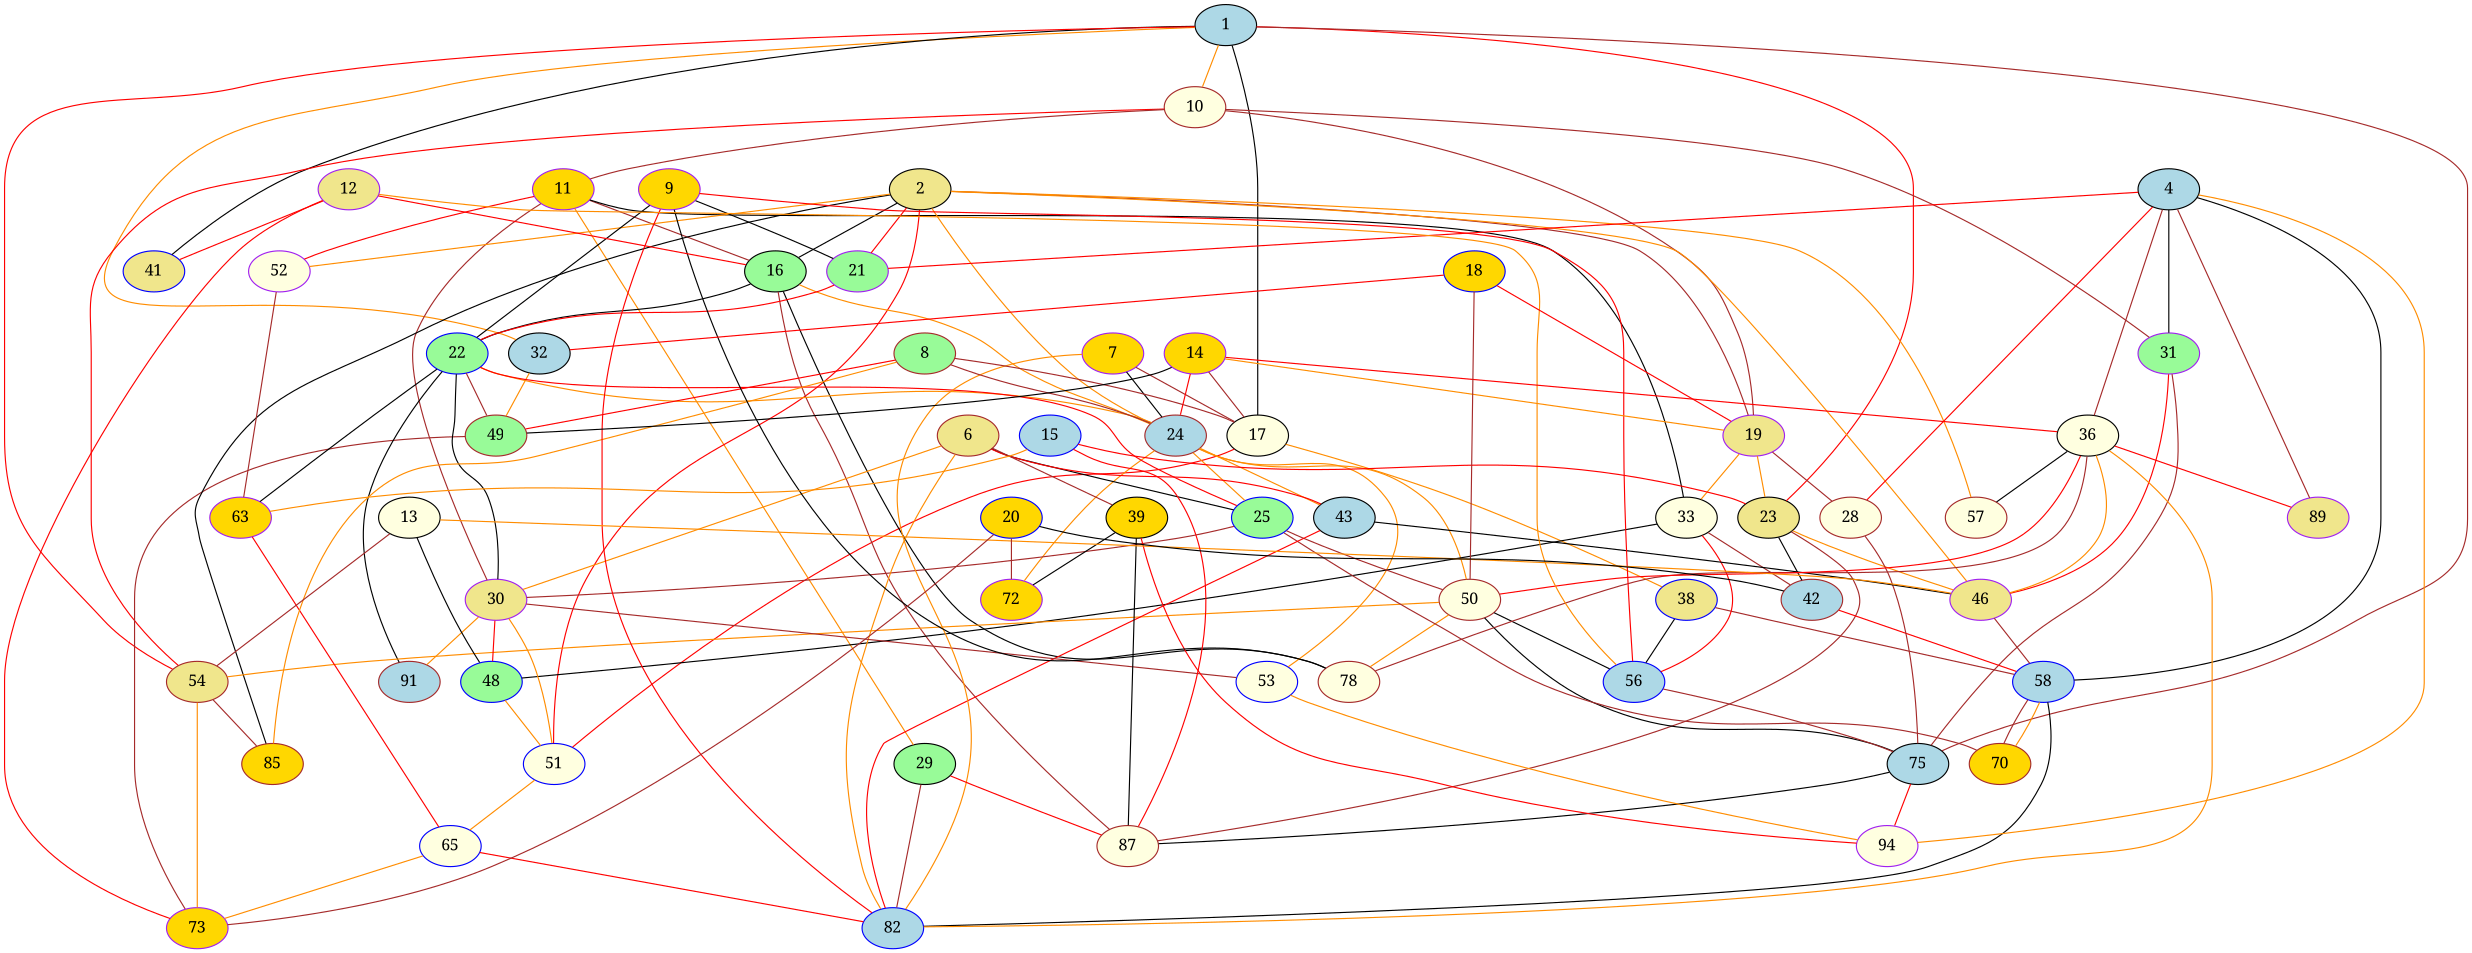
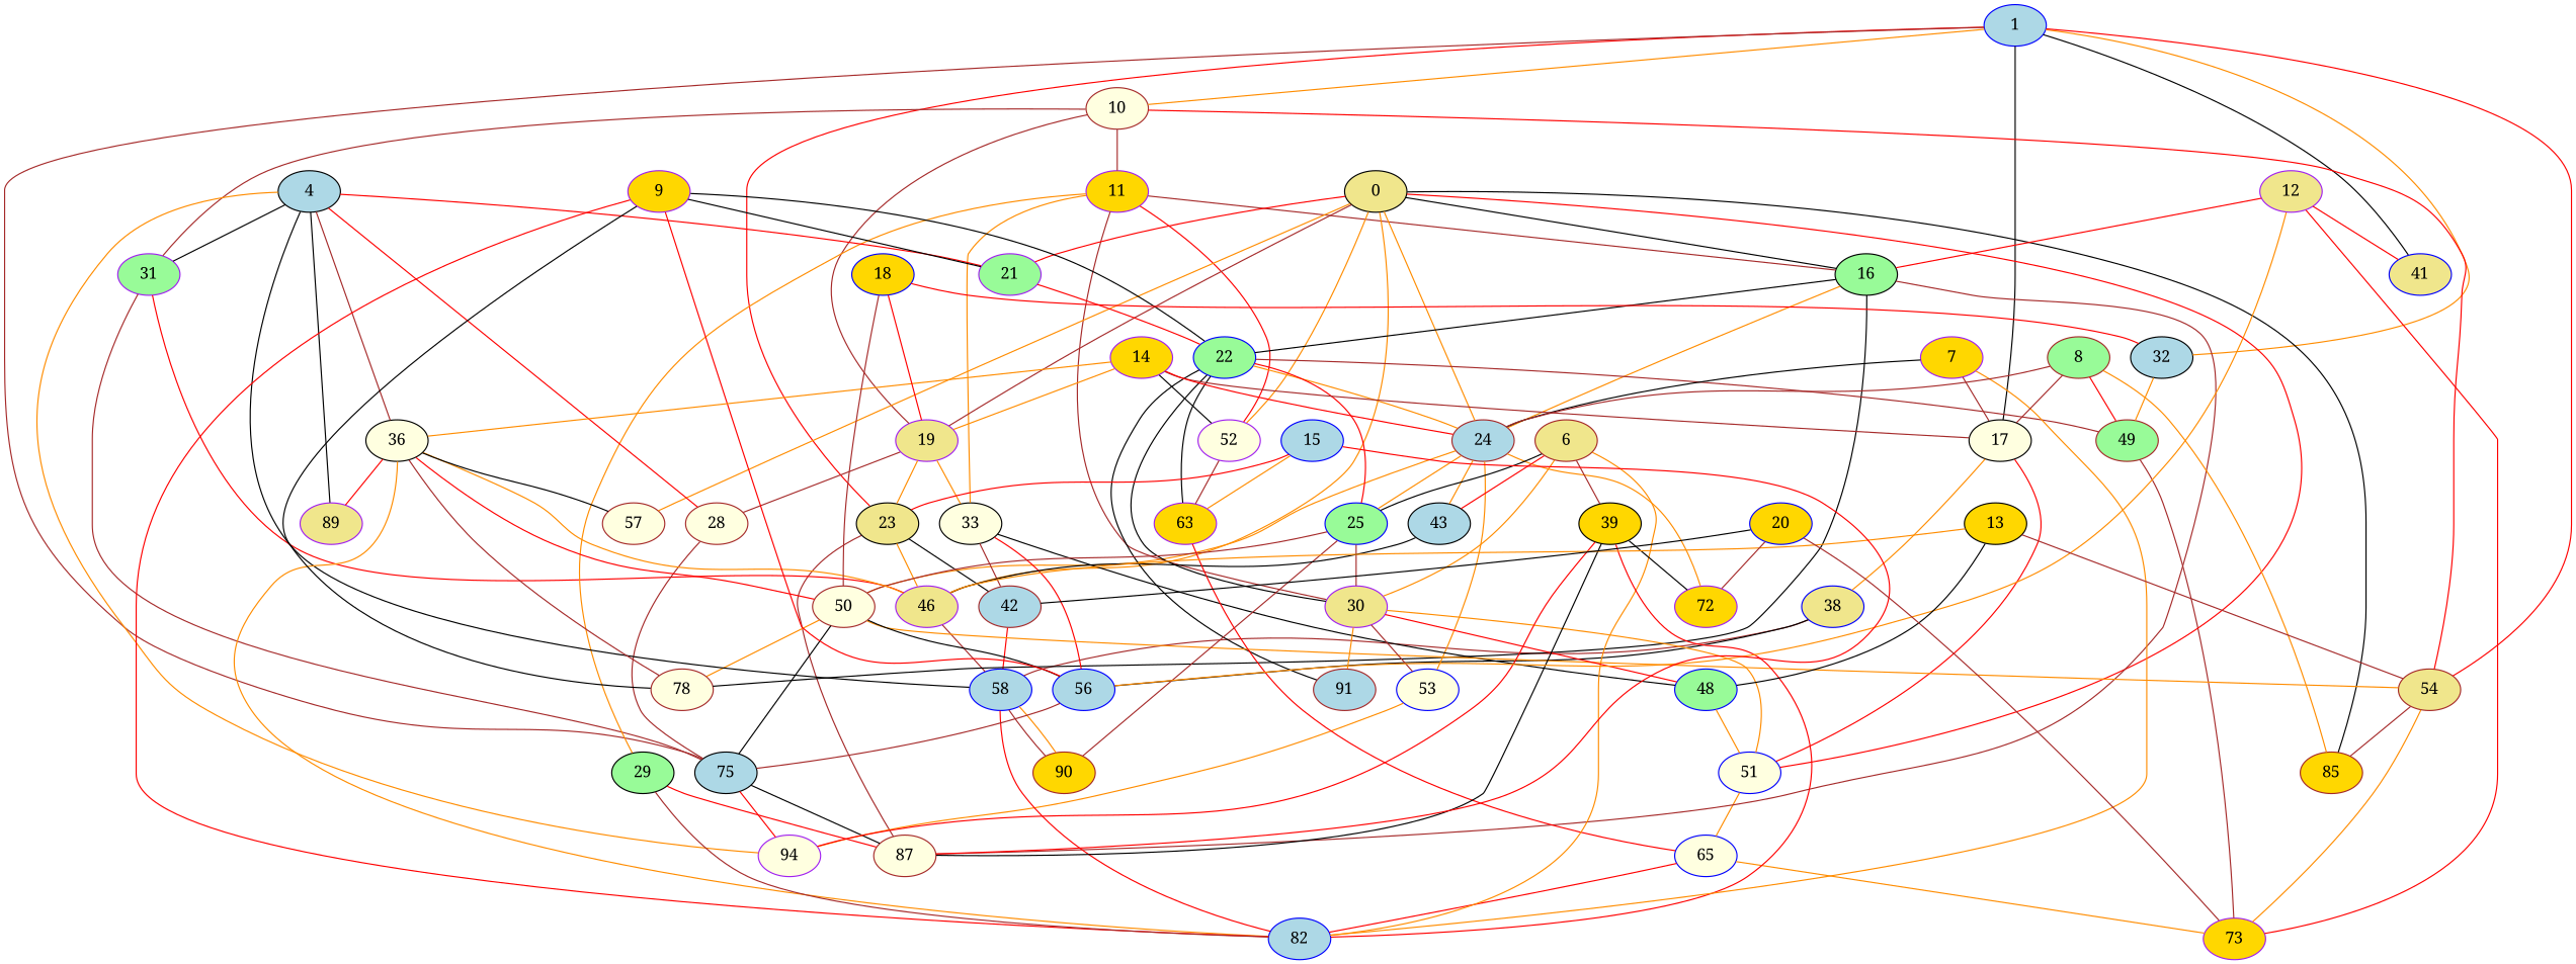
  graph {
    fontname="Noto Serif"
    node [color=purple fillcolor=lightyellow fontname="Noto Serif" style=filled]
    edge [color=darkorange fontname="Noto Serif"]
-   1 [color=black fillcolor=lightblue super="+26"]
+   1 [color=blue fillcolor=lightblue super="+26"]
    10 [color=brown super="+86"]
    17 [color=black super="+47"]
    23 [color=black fillcolor=khaki super="+68"]
    32 [color=black fillcolor=lightblue super="+59"]
    41 [color=blue fillcolor=khaki]
    54 [color=brown fillcolor=khaki]
    75 [color=black fillcolor=lightblue super="+92"]
    19 [fillcolor=khaki super="+93"]
    31 [fillcolor=palegreen super="+35"]
    11 [fillcolor=gold super="+70"]
    51 [color=blue super="+62"]
    38 [color=blue fillcolor=khaki]
    46 [fillcolor=khaki super="+64"]
    87 [color=brown]
    42 [color=brown fillcolor=lightblue]
    49 [color=brown fillcolor=palegreen]
    85 [color=brown fillcolor=gold]
    73 [fillcolor=gold super="+76"]
    94
-   2 [color=black fillcolor=khaki super="+67"]
+   2 [color=black fillcolor=khaki super="+67" label=0]
    16 [color=black fillcolor=palegreen super="+37"]
    21 [fillcolor=palegreen super="+84"]
    24 [color=brown fillcolor=lightblue super="+44"]
    52 [super="+69"]
    57 [color=brown]
    22 [color=blue fillcolor=palegreen super="+77"]
    78 [color=brown]
    28 [color=brown]
    33 [color=black super="+40"]
    50 [color=brown super="+60"]
    25 [color=blue fillcolor=palegreen super="+61"]
    43 [color=black fillcolor=lightblue super="+74"]
    72 [fillcolor=gold]
    53 [color=blue]
    58 [color=blue fillcolor=lightblue super="+88"]
    65 [color=blue]
    63 [fillcolor=gold super="+66"]
    56 [color=blue fillcolor=lightblue super="+81"]
    4 [color=black fillcolor=lightblue super="+5"]
    36 [color=black super="+45"]
    89 [fillcolor=khaki]
    82 [color=blue fillcolor=lightblue super="+83"]
-   90 [color=brown fillcolor=gold label=70]
+   90 [color=brown fillcolor=gold]
    6 [color=brown fillcolor=khaki super="+55"]
    30 [fillcolor=khaki super="+71"]
    39 [color=black fillcolor=gold super="+80"]
    48 [color=blue fillcolor=palegreen]
    91 [color=brown fillcolor=lightblue]
    7 [fillcolor=gold]
    8 [color=brown fillcolor=palegreen super="+79"]
    9 [fillcolor=gold super="+27"]
    29 [color=black fillcolor=palegreen]
    12 [fillcolor=khaki]
-   13 [color=black]
+   13 [color=black fillcolor=gold]
    14 [fillcolor=gold super="+34"]
    15 [color=blue fillcolor=lightblue]
    18 [color=blue fillcolor=gold]
    20 [color=blue fillcolor=gold]
    1 -- 10
    1 -- 17 [color=black weight=2]
    1 -- 23 [color=red]
    1 -- 32
    1 -- 41 [color=black]
    1 -- 54 [color=red]
    1 -- 75 [color=brown]
    10 -- 54 [color=red]
    10 -- 19 [color=brown]
    10 -- 31 [color=brown]
    10 -- 11 [color=brown]
    17 -- 51 [color=red]
    17 -- 38
    23 -- 46
    23 -- 87 [color=brown]
    23 -- 42 [color=black]
    32 -- 49
    54 -- 85 [color=brown]
    54 -- 73
    75 -- 87 [color=black]
    75 -- 94 [color=red]
    19 -- 23
    19 -- 28 [color=brown]
    19 -- 33
    31 -- 75 [color=brown]
    31 -- 46 [color=red]
    11 -- 16 [color=brown]
    11 -- 52 [color=red]
-   11 -- 33 [color=black]
+   11 -- 33
    11 -- 30 [color=brown]
    11 -- 29
    51 -- 65
    38 -- 58 [color=brown]
    38 -- 56 [color=black]
    46 -- 58 [color=brown]
    42 -- 58 [color=red]
    49 -- 73 [color=brown]
    2 -- 19 [color=brown]
    2 -- 51 [color=red]
    2 -- 46
    2 -- 85 [color=black]
    2 -- 16 [color=black]
    2 -- 21 [color=red]
    2 -- 24
    2 -- 52
    2 -- 57
    16 -- 87 [color=brown]
    16 -- 24
    16 -- 22 [color=black]
    16 -- 78 [color=black weight=2]
    21 -- 22 [color=red]
    24 -- 50
    24 -- 25
    24 -- 43
    24 -- 72
    24 -- 53
    52 -- 63 [color=brown]
    22 -- 49 [color=brown]
    22 -- 24
    22 -- 25 [color=red]
    22 -- 63 [color=black]
    22 -- 30 [color=black]
    22 -- 91 [color=black]
    28 -- 75 [color=brown]
    33 -- 42 [color=brown]
    33 -- 56 [color=red]
    33 -- 48 [color=black]
    50 -- 54
    50 -- 75 [color=black]
    50 -- 78
    50 -- 56 [color=black]
    25 -- 50 [color=brown]
    25 -- 90 [color=brown]
    25 -- 30 [color=brown]
    43 -- 46 [color=black]
-   43 -- 82 [color=red]
+   39 -- 82 [color=red]
    53 -- 94
-   58 -- 82 [color=black]
+   58 -- 82 [color=red]
    58 -- 90 [color=brown]
    58 -- 90
    65 -- 73
    65 -- 82 [color=red]
    63 -- 65 [color=red]
    56 -- 75 [color=brown]
    4 -- 31 [color=black]
    4 -- 94
    4 -- 21 [color=red]
    4 -- 28 [color=red]
    4 -- 58 [color=black]
    4 -- 36 [color=brown]
-   4 -- 89 [color=brown]
+   4 -- 89 [color=black]
    36 -- 46
    36 -- 57 [color=black]
    36 -- 78 [color=brown]
    36 -- 50 [color=red]
    36 -- 89 [color=red]
    36 -- 82
    6 -- 25 [color=black]
    6 -- 43 [color=red]
    6 -- 82
    6 -- 30
    6 -- 39 [color=brown]
    30 -- 51
    30 -- 53 [color=brown]
    30 -- 48 [color=red]
    30 -- 91 [weight=2]
    39 -- 87 [color=black]
    39 -- 94 [color=red]
    39 -- 72 [color=black]
    48 -- 51
    7 -- 17 [color=brown]
    7 -- 24 [color=black]
    7 -- 82
    8 -- 17 [color=brown]
    8 -- 49 [color=red]
    8 -- 85 [weight=2]
    8 -- 24 [color=brown]
    9 -- 21 [color=black]
    9 -- 22 [color=black]
    9 -- 78 [color=black]
    9 -- 56 [color=red]
    9 -- 82 [color=red]
    29 -- 87 [color=red]
    29 -- 82 [color=brown]
    12 -- 41 [color=red]
    12 -- 73 [color=red]
    12 -- 16 [color=red]
    12 -- 56
    13 -- 54 [color=brown]
    13 -- 46
    13 -- 48 [color=black]
    14 -- 17 [color=brown]
    14 -- 19
    14 -- 24 [color=red]
-   14 -- 49 [color=black]
-   14 -- 36 [color=red]
+   14 -- 52 [color=black]
+   14 -- 36
    15 -- 23 [color=red]
    15 -- 87 [color=red]
    15 -- 63
    18 -- 32 [color=red]
    18 -- 19 [color=red]
    18 -- 50 [color=brown]
    20 -- 42 [color=black]
    20 -- 73 [color=brown]
    20 -- 72 [color=brown]
  }
